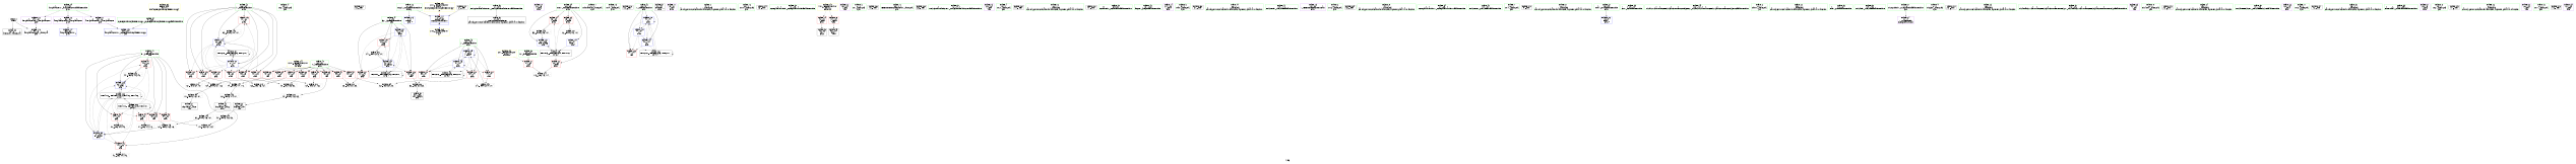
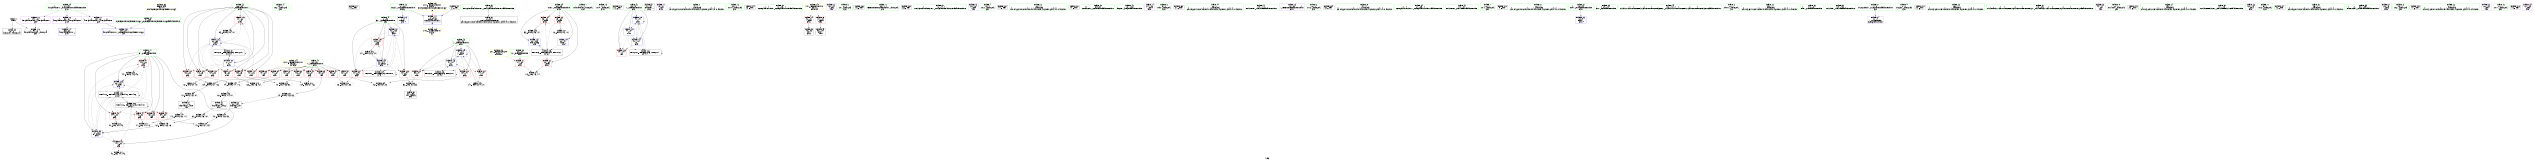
  digraph {
    label=SVFG
    node [color=green shape=record]
    edge [style=solid]
    n1 [color=grey label="{NodeID: 0\nNullPtr}"]
    n2 [color=black label="{NodeID: 55\n2\<--3\ndummyVal\<--dummyVal\n}"]
    n3 [color=blue label="{NodeID: 116\n290\<--3\nllvm.global_ctors_2\<--dummyVal\nGlob }" style=dotted]
    n4 [color=yellow label="{NodeID: 263\nRETMU(2V_2)\npts\{10 \}\nFun[_GLOBAL__sub_I_GlebsHP_1_0.cpp]}" style=double]
    n5 [color=red label="{NodeID: 97\n196\<--86\n\<--m\nmain\n}"]
    n6 [color=grey label="{NodeID: 203\n197 = Binary(196, 198, )\n}"]
    n7 [color=blue label="{NodeID: 125\n86\<--197\nm\<--dec\nmain\n}"]
    n8 [color=black label="{NodeID: 233\nMR_14V_8 = PHI(MR_14V_7, MR_14V_6, MR_14V_6, )\npts\{87 \}\n}"]
    n9 [label="{NodeID: 14\n29\<--1\n.str.8\<--dummyObj\nGlob }"]
    n10 [color=black label="{NodeID: 277\n122 = PHI()\n}"]
    n11 [color=grey label="{NodeID: 194\n179 = Binary(177, 178, )\n}"]
    n12 [color=grey label="{NodeID: 193\n180 = Binary(179, 127, )\n}"]
    n13 [color=black label="{NodeID: 62\n181\<--180\nsh_prom27\<--sub26\nmain\n}"]
    n14 [color=grey label="{NodeID: 192\n182 = Binary(138, 181, )\n}"]
    n15 [color=red label="{NodeID: 111\n235\<--94\n\<--j\nmain\n}"]
    n16 [color=grey label="{NodeID: 208\n236 = cmp(234, 235, )\n}"]
    n17 [color=black label="{NodeID: 63\n237\<--236\nconv\<--cmp45\nmain\n}"]
    n18 [label="{NodeID: 28\n8\<--10\n_ZL2pi\<--_ZL2pi_field_insensitive\nBinary }"]
    n19 [color=blue label="{NodeID: 113\n8\<--9\n_ZL2pi\<--\nGlob }"]
    n20 [color=blue label="{NodeID: 117\n8\<--67\n_ZL2pi\<--call\n__cxx_global_var_init.1\n|{<s0>22}}"]
    n21 [color=yellow label="{NodeID: 265\n2V_2 = CSCHI(MR_2V_1)\npts\{10 \}\nCS[]}" style=double]
    n22 [color=red label="{NodeID: 98\n209\<--86\n\<--m\nmain\n}"]
    n23 [color=blue label="{NodeID: 123\n86\<--184\nm\<--sub29\nmain\n}"]
    n24 [color=black label="{NodeID: 226\nMR_14V_2 = PHI(MR_14V_3, MR_14V_1, )\npts\{87 \}\n}"]
    n25 [color=red label="{NodeID: 94\n173\<--86\n\<--m\nmain\n}"]
    n26 [color=red label="{NodeID: 95\n183\<--86\n\<--m\nmain\n}"]
    n27 [color=red label="{NodeID: 96\n191\<--86\n\<--m\nmain\n}"]
    n28 [color=grey label="{NodeID: 212\n210 = cmp(209, 193, )\n}"]
    n29 [color=red label="{NodeID: 93\n139\<--86\n\<--m\nmain\n}"]
    n30 [color=grey label="{NodeID: 211\n174 = cmp(172, 173, )\n}"]
    n31 [color=grey label="{NodeID: 196\n184 = Binary(183, 182, )\n}"]
    n32 [color=grey label="{NodeID: 217\n192 = cmp(191, 193, )\n}"]
    n33 [label="{NodeID: 42\n88\<--89\ni\<--i_field_insensitive\nmain\n}"]
    n34 [color=red label="{NodeID: 99\n155\<--88\n\<--i\nmain\n}"]
    n35 [color=red label="{NodeID: 100\n160\<--88\n\<--i\nmain\n}"]
    n36 [color=red label="{NodeID: 101\n163\<--88\n\<--i\nmain\n}"]
    n37 [color=red label="{NodeID: 102\n168\<--88\n\<--i\nmain\n}"]
    n38 [color=red label="{NodeID: 103\n178\<--88\n\<--i\nmain\n}"]
    n39 [color=red label="{NodeID: 104\n187\<--88\n\<--i\nmain\n}"]
    n40 [color=red label="{NodeID: 105\n204\<--88\n\<--i\nmain\n}"]
    n41 [color=blue label="{NodeID: 120\n88\<--127\ni\<--\nmain\n}"]
    n42 [color=blue label="{NodeID: 126\n88\<--205\ni\<--inc\nmain\n}"]
    n43 [color=grey label="{NodeID: 213\n157 = cmp(155, 156, )\n}"]
    n44 [color=grey label="{NodeID: 218\n161 = cmp(160, 127, )\n}"]
    n45 [color=grey label="{NodeID: 215\n165 = cmp(163, 164, )\n}"]
    n46 [color=grey label="{NodeID: 204\n169 = Binary(167, 168, )\n}"]
    n47 [color=grey label="{NodeID: 216\n189 = cmp(187, 188, )\n}"]
    n48 [color=grey label="{NodeID: 198\n205 = Binary(204, 127, )\n}"]
    n49 [color=black label="{NodeID: 227\nMR_16V_2 = PHI(MR_16V_3, MR_16V_1, )\npts\{89 \}\n}"]
    n50 [color=grey label="{NodeID: 199\n170 = Binary(169, 127, )\n}"]
    n51 [color=black label="{NodeID: 56\n50\<--51\n\<--_ZNSt8ios_base4InitD1Ev\nCan only get source location for instruction, argument, global var or function.}"]
-   n52 [color=purple label="{NodeID: 70\n131\<--25\n\<--.str.6\nmain\n}"]
    n53 [color=red label="{NodeID: 84\n252\<--82\n\<--tnum\nmain\n}"]
    n54 [color=grey label="{NodeID: 205\n253 = Binary(252, 127, )\n}"]
    n55 [color=blue label="{NodeID: 131\n82\<--253\ntnum\<--inc56\nmain\n}"]
    n56 [color=black label="{NodeID: 225\nMR_10V_3 = PHI(MR_10V_4, MR_10V_2, )\npts\{83 \}\n}"]
    n57 [label="{NodeID: 1\n7\<--1\n__dso_handle\<--dummyObj\nGlob }"]
    n58 [label="{NodeID: 15\n31\<--1\n.str.9\<--dummyObj\nGlob }"]
    n59 [color=black label="{NodeID: 278\n128 = PHI()\n}"]
    n60 [color=grey label="{NodeID: 195\n241 = Binary(240, 127, )\n}"]
    n61 [color=blue label="{NodeID: 129\n94\<--241\nj\<--inc48\nmain\n}"]
    n62 [color=red label="{NodeID: 112\n240\<--94\n\<--j\nmain\n}"]
    n63 [color=blue label="{NodeID: 128\n94\<--127\nj\<--\nmain\n}"]
    n64 [color=red label="{NodeID: 110\n230\<--94\n\<--j\nmain\n}"]
    n65 [color=black label="{NodeID: 230\nMR_22V_2 = PHI(MR_22V_3, MR_22V_1, )\npts\{95 \}\n}"]
    n66 [color=grey label="{NodeID: 209\n232 = cmp(230, 231, )\n}"]
    n67 [label="{NodeID: 29\n37\<--41\nllvm.global_ctors\<--llvm.global_ctors_field_insensitive\nGlob }"]
    n68 [color=purple label="{NodeID: 76\n288\<--37\nllvm.global_ctors_0\<--llvm.global_ctors\nGlob }"]
    n69 [color=purple label="{NodeID: 77\n289\<--37\nllvm.global_ctors_1\<--llvm.global_ctors\nGlob }"]
    n70 [color=purple label="{NodeID: 78\n290\<--37\nllvm.global_ctors_2\<--llvm.global_ctors\nGlob }"]
    n71 [color=blue label="{NodeID: 114\n288\<--38\nllvm.global_ctors_0\<--\nGlob }"]
    n72 [color=blue label="{NodeID: 115\n289\<--39\nllvm.global_ctors_1\<--_GLOBAL__sub_I_GlebsHP_1_0.cpp\nGlob }"]
    n73 [label="{NodeID: 43\n90\<--91\ns\<--s_field_insensitive\nmain\n}"]
    n74 [color=red label="{NodeID: 106\n201\<--90\n\<--s\nmain\n}"]
    n75 [color=blue label="{NodeID: 121\n90\<--97\ns\<--\nmain\n}"]
    n76 [color=blue label="{NodeID: 122\n90\<--127\ns\<--\nmain\n}"]
    n77 [color=blue label="{NodeID: 124\n90\<--127\ns\<--\nmain\n}"]
    n78 [color=black label="{NodeID: 228\nMR_18V_2 = PHI(MR_18V_3, MR_18V_1, )\npts\{91 \}\n}"]
    n79 [color=black label="{NodeID: 57\n77\<--97\nmain_ret\<--\nmain\n}"]
    n80 [color=purple label="{NodeID: 71\n142\<--27\n\<--.str.7\nmain\n}"]
    n81 [color=yellow label="{NodeID: 251\n2V_1 = ENCHI(MR_2V_0)\npts\{10 \}\nFun[_GLOBAL__sub_I_GlebsHP_1_0.cpp]|{<s0>22}}" style=double]
    n82 [color=red label="{NodeID: 85\n133\<--84\n\<--b\nmain\n}"]
    n83 [color=grey label="{NodeID: 202\n134 = Binary(133, 135, )\n}"]
    n84 [color=black label="{NodeID: 60\n136\<--134\nsh_prom\<--sub\nmain\n}"]
    n85 [color=grey label="{NodeID: 200\n137 = Binary(138, 136, )\n}"]
    n86 [label="{NodeID: 2\n9\<--1\n\<--dummyObj\nCan only get source location for instruction, argument, global var or function.}"]
    n87 [label="{NodeID: 16\n33\<--1\n.str.10\<--dummyObj\nGlob }"]
    n88 [color=black label="{NodeID: 279\n132 = PHI()\n}"]
    n89 [label="{NodeID: 30\n42\<--43\n__cxx_global_var_init\<--__cxx_global_var_init_field_insensitive\n}"]
    n90 [color=grey label="{NodeID: 210\n226 = cmp(224, 225, )\n}"]
    n91 [color=blue label="{NodeID: 127\n92\<--135\ni38\<--\nmain\n}"]
    n92 [color=red label="{NodeID: 107\n224\<--92\n\<--i38\nmain\n}"]
    n93 [color=red label="{NodeID: 108\n234\<--92\n\<--i38\nmain\n}"]
    n94 [color=red label="{NodeID: 109\n246\<--92\n\<--i38\nmain\n}"]
    n95 [color=blue label="{NodeID: 130\n92\<--247\ni38\<--inc52\nmain\n}"]
    n96 [color=black label="{NodeID: 229\nMR_20V_2 = PHI(MR_20V_3, MR_20V_1, )\npts\{93 \}\n}"]
    n97 [color=grey label="{NodeID: 206\n247 = Binary(246, 127, )\n}"]
    n98 [label="{NodeID: 44\n92\<--93\ni38\<--i38_field_insensitive\nmain\n}"]
    n99 [color=black label="{NodeID: 58\n101\<--98\ncall\<--\nmain\n}"]
    n100 [color=purple label="{NodeID: 72\n150\<--29\n\<--.str.8\nmain\n}"]
    n101 [color=red label="{NodeID: 86\n156\<--84\n\<--b\nmain\n}"]
    n102 [label="{NodeID: 3\n11\<--1\n.str\<--dummyObj\nGlob }"]
    n103 [color=black label="{NodeID: 266\n143 = PHI()\n}"]
    n104 [label="{NodeID: 17\n35\<--1\n__PRETTY_FUNCTION__.main\<--dummyObj\nGlob }"]
    n105 [color=black label="{NodeID: 280\n238 = PHI()\n}"]
+   n106 [color=grey label="{NodeID: 197\n172 = Binary(138, 171, )\n}"]
    n107 [label="{NodeID: 31\n46\<--47\n_ZNSt8ios_base4InitC1Ev\<--_ZNSt8ios_base4InitC1Ev_field_insensitive\n}"]
    n108 [label="{NodeID: 45\n94\<--95\nj\<--j_field_insensitive\nmain\n}"]
    n109 [color=red label="{NodeID: 82\n113\<--82\n\<--tnum\nmain\n}"]
    n110 [color=grey label="{NodeID: 214\n115 = cmp(113, 114, )\n}"]
    n111 [color=red label="{NodeID: 83\n125\<--82\n\<--tnum\nmain\n}"]
    n112 [color=grey label="{NodeID: 201\n126 = Binary(125, 127, )\n}"]
    n113 [color=black label="{NodeID: 59\n107\<--104\ncall1\<--\nmain\n}"]
    n114 [color=purple label="{NodeID: 73\n213\<--31\n\<--.str.9\nmain\n}"]
    n115 [color=red label="{NodeID: 87\n164\<--84\n\<--b\nmain\n}"]
    n116 [label="{NodeID: 4\n13\<--1\n.str.2\<--dummyObj\nGlob }"]
    n117 [color=black label="{NodeID: 267\n144 = PHI()\n}"]
    n118 [label="{NodeID: 18\n38\<--1\n\<--dummyObj\nCan only get source location for instruction, argument, global var or function.}"]
    n119 [color=black label="{NodeID: 281\n244 = PHI()\n}"]
    n120 [label="{NodeID: 32\n52\<--53\n__cxa_atexit\<--__cxa_atexit_field_insensitive\n}"]
    n121 [label="{NodeID: 46\n102\<--103\nfreopen\<--freopen_field_insensitive\n}"]
    n122 [color=grey label="{NodeID: 207\n140 = cmp(137, 139, )\n}"]
    n123 [color=yellow label="{NodeID: 240\n4V_1 = ENCHI(MR_4V_0)\npts\{1 \}\nFun[main]}" style=double]
    n124 [color=red label="{NodeID: 79\n98\<--15\n\<--stdin\nmain\n}"]
    n125 [color=red label="{NodeID: 80\n104\<--20\n\<--stdout\nmain\n}"]
    n126 [color=purple label="{NodeID: 74\n214\<--33\n\<--.str.10\nmain\n}"]
    n127 [color=red label="{NodeID: 88\n167\<--84\n\<--b\nmain\n}"]
    n128 [color=black label="{NodeID: 61\n171\<--170\nsh_prom21\<--sub20\nmain\n}"]
    n129 [label="{NodeID: 5\n15\<--1\nstdin\<--dummyObj\nGlob }"]
    n130 [color=black label="{NodeID: 268\n151 = PHI()\n}"]
    n131 [label="{NodeID: 19\n68\<--1\n\<--dummyObj\nCan only get source location for instruction, argument, global var or function.}"]
    n132 [label="{NodeID: 33\n51\<--57\n_ZNSt8ios_base4InitD1Ev\<--_ZNSt8ios_base4InitD1Ev_field_insensitive\n}"]
    n133 [label="{NodeID: 47\n109\<--110\n_ZNSirsERi\<--_ZNSirsERi_field_insensitive\n}"]
    n134 [color=purple label="{NodeID: 75\n215\<--35\n\<--__PRETTY_FUNCTION__.main\nmain\n}"]
    n135 [color=red label="{NodeID: 89\n177\<--84\n\<--b\nmain\n}"]
    n136 [label="{NodeID: 6\n16\<--1\n.str.3\<--dummyObj\nGlob }"]
    n137 [color=black label="{NodeID: 269\n152 = PHI()\n}"]
    n138 [label="{NodeID: 20\n97\<--1\n\<--dummyObj\nCan only get source location for instruction, argument, global var or function.}"]
    n139 [label="{NodeID: 34\n64\<--65\n__cxx_global_var_init.1\<--__cxx_global_var_init.1_field_insensitive\n}"]
    n140 [label="{NodeID: 48\n119\<--120\n_ZNSirsERx\<--_ZNSirsERx_field_insensitive\n}"]
    n141 [color=yellow label="{NodeID: 242\n8V_1 = ENCHI(MR_8V_0)\npts\{81 \}\nFun[main]}" style=double]
    n142 [color=red label="{NodeID: 81\n114\<--80\n\<--tc\nmain\n}"]
    n143 [color=red label="{NodeID: 90\n188\<--84\n\<--b\nmain\n}"]
    n144 [label="{NodeID: 7\n18\<--1\n.str.4\<--dummyObj\nGlob }"]
    n145 [color=black label="{NodeID: 270\n49 = PHI()\n}"]
    n146 [label="{NodeID: 21\n127\<--1\n\<--dummyObj\nCan only get source location for instruction, argument, global var or function.}"]
    n147 [color=blue label="{NodeID: 118\n78\<--97\nretval\<--\nmain\n}"]
    n148 [label="{NodeID: 35\n69\<--70\nacos\<--acos_field_insensitive\n}"]
    n149 [label="{NodeID: 49\n123\<--124\n_ZStlsISt11char_traitsIcEERSt13basic_ostreamIcT_ES5_PKc\<--_ZStlsISt11char_traitsIcEERSt13basic_ostreamIcT_ES5_PKc_field_insensitive\n}"]
    n150 [color=red label="{NodeID: 91\n225\<--84\n\<--b\nmain\n}"]
    n151 [label="{NodeID: 8\n20\<--1\nstdout\<--dummyObj\nGlob }"]
    n152 [color=black label="{NodeID: 271\n67 = PHI()\n}"]
    n153 [label="{NodeID: 22\n135\<--1\n\<--dummyObj\nCan only get source location for instruction, argument, global var or function.}"]
    n154 [color=blue label="{NodeID: 119\n82\<--97\ntnum\<--\nmain\n}"]
    n155 [label="{NodeID: 36\n75\<--76\nmain\<--main_field_insensitive\n}"]
    n156 [label="{NodeID: 50\n129\<--130\n_ZNSolsEi\<--_ZNSolsEi_field_insensitive\n}"]
    n157 [color=purple label="{NodeID: 64\n48\<--4\n\<--_ZStL8__ioinit\n__cxx_global_var_init\n}"]
    n158 [color=yellow label="{NodeID: 244\n12V_1 = ENCHI(MR_12V_0)\npts\{85 \}\nFun[main]}" style=double]
    n159 [color=red label="{NodeID: 92\n231\<--84\n\<--b\nmain\n}"]
    n160 [label="{NodeID: 9\n21\<--1\n_ZSt3cin\<--dummyObj\nGlob }"]
    n161 [color=black label="{NodeID: 272\n202 = PHI()\n}"]
    n162 [label="{NodeID: 23\n138\<--1\n\<--dummyObj\nCan only get source location for instruction, argument, global var or function.}"]
    n163 [label="{NodeID: 37\n78\<--79\nretval\<--retval_field_insensitive\nmain\n}"]
    n164 [label="{NodeID: 51\n145\<--146\n_ZSt4endlIcSt11char_traitsIcEERSt13basic_ostreamIT_T0_ES6_\<--_ZSt4endlIcSt11char_traitsIcEERSt13basic_ostreamIT_T0_ES6__field_insensitive\n}"]
    n165 [color=purple label="{NodeID: 65\n99\<--11\n\<--.str\nmain\n}"]
    n166 [label="{NodeID: 10\n22\<--1\n_ZSt4cout\<--dummyObj\nGlob }"]
    n167 [color=black label="{NodeID: 273\n208 = PHI()\n}"]
    n168 [label="{NodeID: 24\n193\<--1\n\<--dummyObj\nCan only get source location for instruction, argument, global var or function.}"]
    n169 [label="{NodeID: 38\n80\<--81\ntc\<--tc_field_insensitive\nmain\n}"]
    n170 [label="{NodeID: 52\n147\<--148\n_ZNSolsEPFRSoS_E\<--_ZNSolsEPFRSoS_E_field_insensitive\n}"]
    n171 [color=purple label="{NodeID: 66\n100\<--13\n\<--.str.2\nmain\n}"]
    n172 [label="{NodeID: 11\n23\<--1\n.str.5\<--dummyObj\nGlob }"]
    n173 [color=black label="{NodeID: 274\n108 = PHI()\n}"]
    n174 [label="{NodeID: 25\n198\<--1\n\<--dummyObj\nCan only get source location for instruction, argument, global var or function.}"]
    n175 [label="{NodeID: 39\n82\<--83\ntnum\<--tnum_field_insensitive\nmain\n}"]
    n176 [label="{NodeID: 53\n218\<--219\n__assert_fail\<--__assert_fail_field_insensitive\n}"]
    n177 [color=purple label="{NodeID: 67\n105\<--16\n\<--.str.3\nmain\n}"]
    n178 [label="{NodeID: 12\n25\<--1\n.str.6\<--dummyObj\nGlob }"]
    n179 [color=black label="{NodeID: 275\n117 = PHI()\n}"]
    n180 [label="{NodeID: 26\n217\<--1\n\<--dummyObj\nCan only get source location for instruction, argument, global var or function.}"]
    n181 [label="{NodeID: 40\n84\<--85\nb\<--b_field_insensitive\nmain\n}"]
    n182 [label="{NodeID: 54\n39\<--283\n_GLOBAL__sub_I_GlebsHP_1_0.cpp\<--_GLOBAL__sub_I_GlebsHP_1_0.cpp_field_insensitive\n}"]
    n183 [color=purple label="{NodeID: 68\n106\<--18\n\<--.str.4\nmain\n}"]
    n184 [label="{NodeID: 13\n27\<--1\n.str.7\<--dummyObj\nGlob }"]
    n185 [color=black label="{NodeID: 276\n118 = PHI()\n}"]
    n186 [label="{NodeID: 27\n4\<--6\n_ZStL8__ioinit\<--_ZStL8__ioinit_field_insensitive\nGlob }"]
    n187 [label="{NodeID: 41\n86\<--87\nm\<--m_field_insensitive\nmain\n}"]
    n188 [color=purple label="{NodeID: 69\n121\<--23\n\<--.str.5\nmain\n}"]
    n1 -> n2
    n1 -> n3
    n5 -> n6
    n6 -> n7
    n7 -> n8 [style=dashed]
    n8 -> n5 [style=dashed]
    n8 -> n7 [style=dashed]
    n8 -> n8 [style=dashed]
    n8 -> n22 [style=dashed]
    n8 -> n23 [style=dashed]
    n8 -> n24 [style=dashed]
    n8 -> n25 [style=dashed]
    n8 -> n26 [style=dashed]
    n8 -> n27 [style=dashed]
    n11 -> n12
    n12 -> n13
    n13 -> n14
    n14 -> n31
    n15 -> n16
    n16 -> n17
    n18 -> n19
    n18 -> n20
    n20 -> n21 [color=blue style=dashed tailport=s0]
    n22 -> n28
    n23 -> n5 [style=dashed]
    n23 -> n7 [style=dashed]
    n23 -> n8 [style=dashed]
    n23 -> n27 [style=dashed]
    n24 -> n5 [style=dashed]
    n24 -> n7 [style=dashed]
    n24 -> n8 [style=dashed]
    n24 -> n22 [style=dashed]
    n24 -> n23 [style=dashed]
    n24 -> n24 [style=dashed]
    n24 -> n25 [style=dashed]
    n24 -> n26 [style=dashed]
    n24 -> n27 [style=dashed]
    n24 -> n29 [style=dashed]
    n25 -> n30
    n26 -> n31
    n27 -> n32
    n29 -> n122
    n31 -> n23
    n33 -> n34
    n33 -> n35
    n33 -> n36
    n33 -> n37
    n33 -> n38
    n33 -> n39
    n33 -> n40
    n33 -> n41
    n33 -> n42
    n34 -> n43
    n35 -> n44
    n36 -> n45
    n37 -> n46
    n38 -> n11
    n39 -> n47
    n40 -> n48
    n41 -> n34 [style=dashed]
    n41 -> n35 [style=dashed]
    n41 -> n36 [style=dashed]
    n41 -> n37 [style=dashed]
    n41 -> n38 [style=dashed]
    n41 -> n39 [style=dashed]
    n41 -> n40 [style=dashed]
    n41 -> n42 [style=dashed]
    n41 -> n49 [style=dashed]
    n42 -> n34 [style=dashed]
    n42 -> n35 [style=dashed]
    n42 -> n36 [style=dashed]
    n42 -> n37 [style=dashed]
    n42 -> n38 [style=dashed]
    n42 -> n39 [style=dashed]
    n42 -> n40 [style=dashed]
    n42 -> n42 [style=dashed]
    n42 -> n49 [style=dashed]
    n46 -> n50
    n48 -> n42
    n49 -> n41 [style=dashed]
    n49 -> n49 [style=dashed]
    n50 -> n128
    n53 -> n54
    n54 -> n55
    n55 -> n56 [style=dashed]
    n56 -> n53 [style=dashed]
    n56 -> n55 [style=dashed]
    n56 -> n109 [style=dashed]
    n60 -> n61
    n61 -> n15 [style=dashed]
    n61 -> n61 [style=dashed]
    n61 -> n62 [style=dashed]
    n61 -> n63 [style=dashed]
    n61 -> n64 [style=dashed]
    n61 -> n65 [style=dashed]
    n62 -> n60
    n63 -> n15 [style=dashed]
    n63 -> n61 [style=dashed]
    n63 -> n62 [style=dashed]
    n63 -> n63 [style=dashed]
    n63 -> n64 [style=dashed]
    n63 -> n65 [style=dashed]
    n64 -> n66
    n65 -> n63 [style=dashed]
    n65 -> n65 [style=dashed]
    n67 -> n68
    n67 -> n69
    n67 -> n70
    n68 -> n71
    n69 -> n72
    n70 -> n3
    n73 -> n74
    n73 -> n75
    n73 -> n76
    n73 -> n77
    n75 -> n74 [style=dashed]
    n75 -> n75 [style=dashed]
    n75 -> n76 [style=dashed]
    n75 -> n77 [style=dashed]
    n75 -> n78 [style=dashed]
    n76 -> n74 [style=dashed]
    n76 -> n75 [style=dashed]
    n76 -> n77 [style=dashed]
    n76 -> n78 [style=dashed]
    n77 -> n74 [style=dashed]
    n77 -> n75 [style=dashed]
    n77 -> n78 [style=dashed]
    n78 -> n75 [style=dashed]
    n78 -> n78 [style=dashed]
    n81 -> n20 [color=red style=dashed tailport=s0]
    n82 -> n83
    n83 -> n84
    n84 -> n85
    n85 -> n122
    n91 -> n92 [style=dashed]
    n91 -> n93 [style=dashed]
    n91 -> n94 [style=dashed]
    n91 -> n95 [style=dashed]
    n91 -> n96 [style=dashed]
    n92 -> n90
    n93 -> n16
    n94 -> n97
    n95 -> n92 [style=dashed]
    n95 -> n93 [style=dashed]
    n95 -> n94 [style=dashed]
    n95 -> n95 [style=dashed]
    n95 -> n96 [style=dashed]
    n96 -> n91 [style=dashed]
    n96 -> n96 [style=dashed]
    n97 -> n95
    n98 -> n91
    n98 -> n92
    n98 -> n93
    n98 -> n94
    n98 -> n95
    n101 -> n43
+   n106 -> n30
    n108 -> n15
    n108 -> n61
    n108 -> n62
    n108 -> n63
    n108 -> n64
    n109 -> n110
    n111 -> n56 [style=dashed]
    n111 -> n112
    n115 -> n45
    n123 -> n124 [style=dashed]
    n123 -> n125 [style=dashed]
    n124 -> n99
    n125 -> n113
    n127 -> n46
+   n128 -> n106
    n132 -> n51
    n135 -> n11
    n141 -> n142 [style=dashed]
    n142 -> n110
    n143 -> n47
    n150 -> n90
    n152 -> n20
    n154 -> n56 [style=dashed]
    n158 -> n82 [style=dashed]
    n158 -> n101 [style=dashed]
    n158 -> n115 [style=dashed]
    n158 -> n127 [style=dashed]
    n158 -> n135 [style=dashed]
    n158 -> n143 [style=dashed]
    n158 -> n150 [style=dashed]
    n158 -> n159 [style=dashed]
    n159 -> n66
    n163 -> n147
    n169 -> n142
    n175 -> n53
    n175 -> n55
    n175 -> n109
    n175 -> n111
    n175 -> n154
    n181 -> n82
    n181 -> n101
    n181 -> n115
    n181 -> n127
    n181 -> n135
    n181 -> n143
    n181 -> n150
    n181 -> n159
    n182 -> n72
    n186 -> n157
    n187 -> n5
    n187 -> n7
    n187 -> n22
    n187 -> n23
    n187 -> n25
    n187 -> n26
    n187 -> n27
    n187 -> n29
  }
